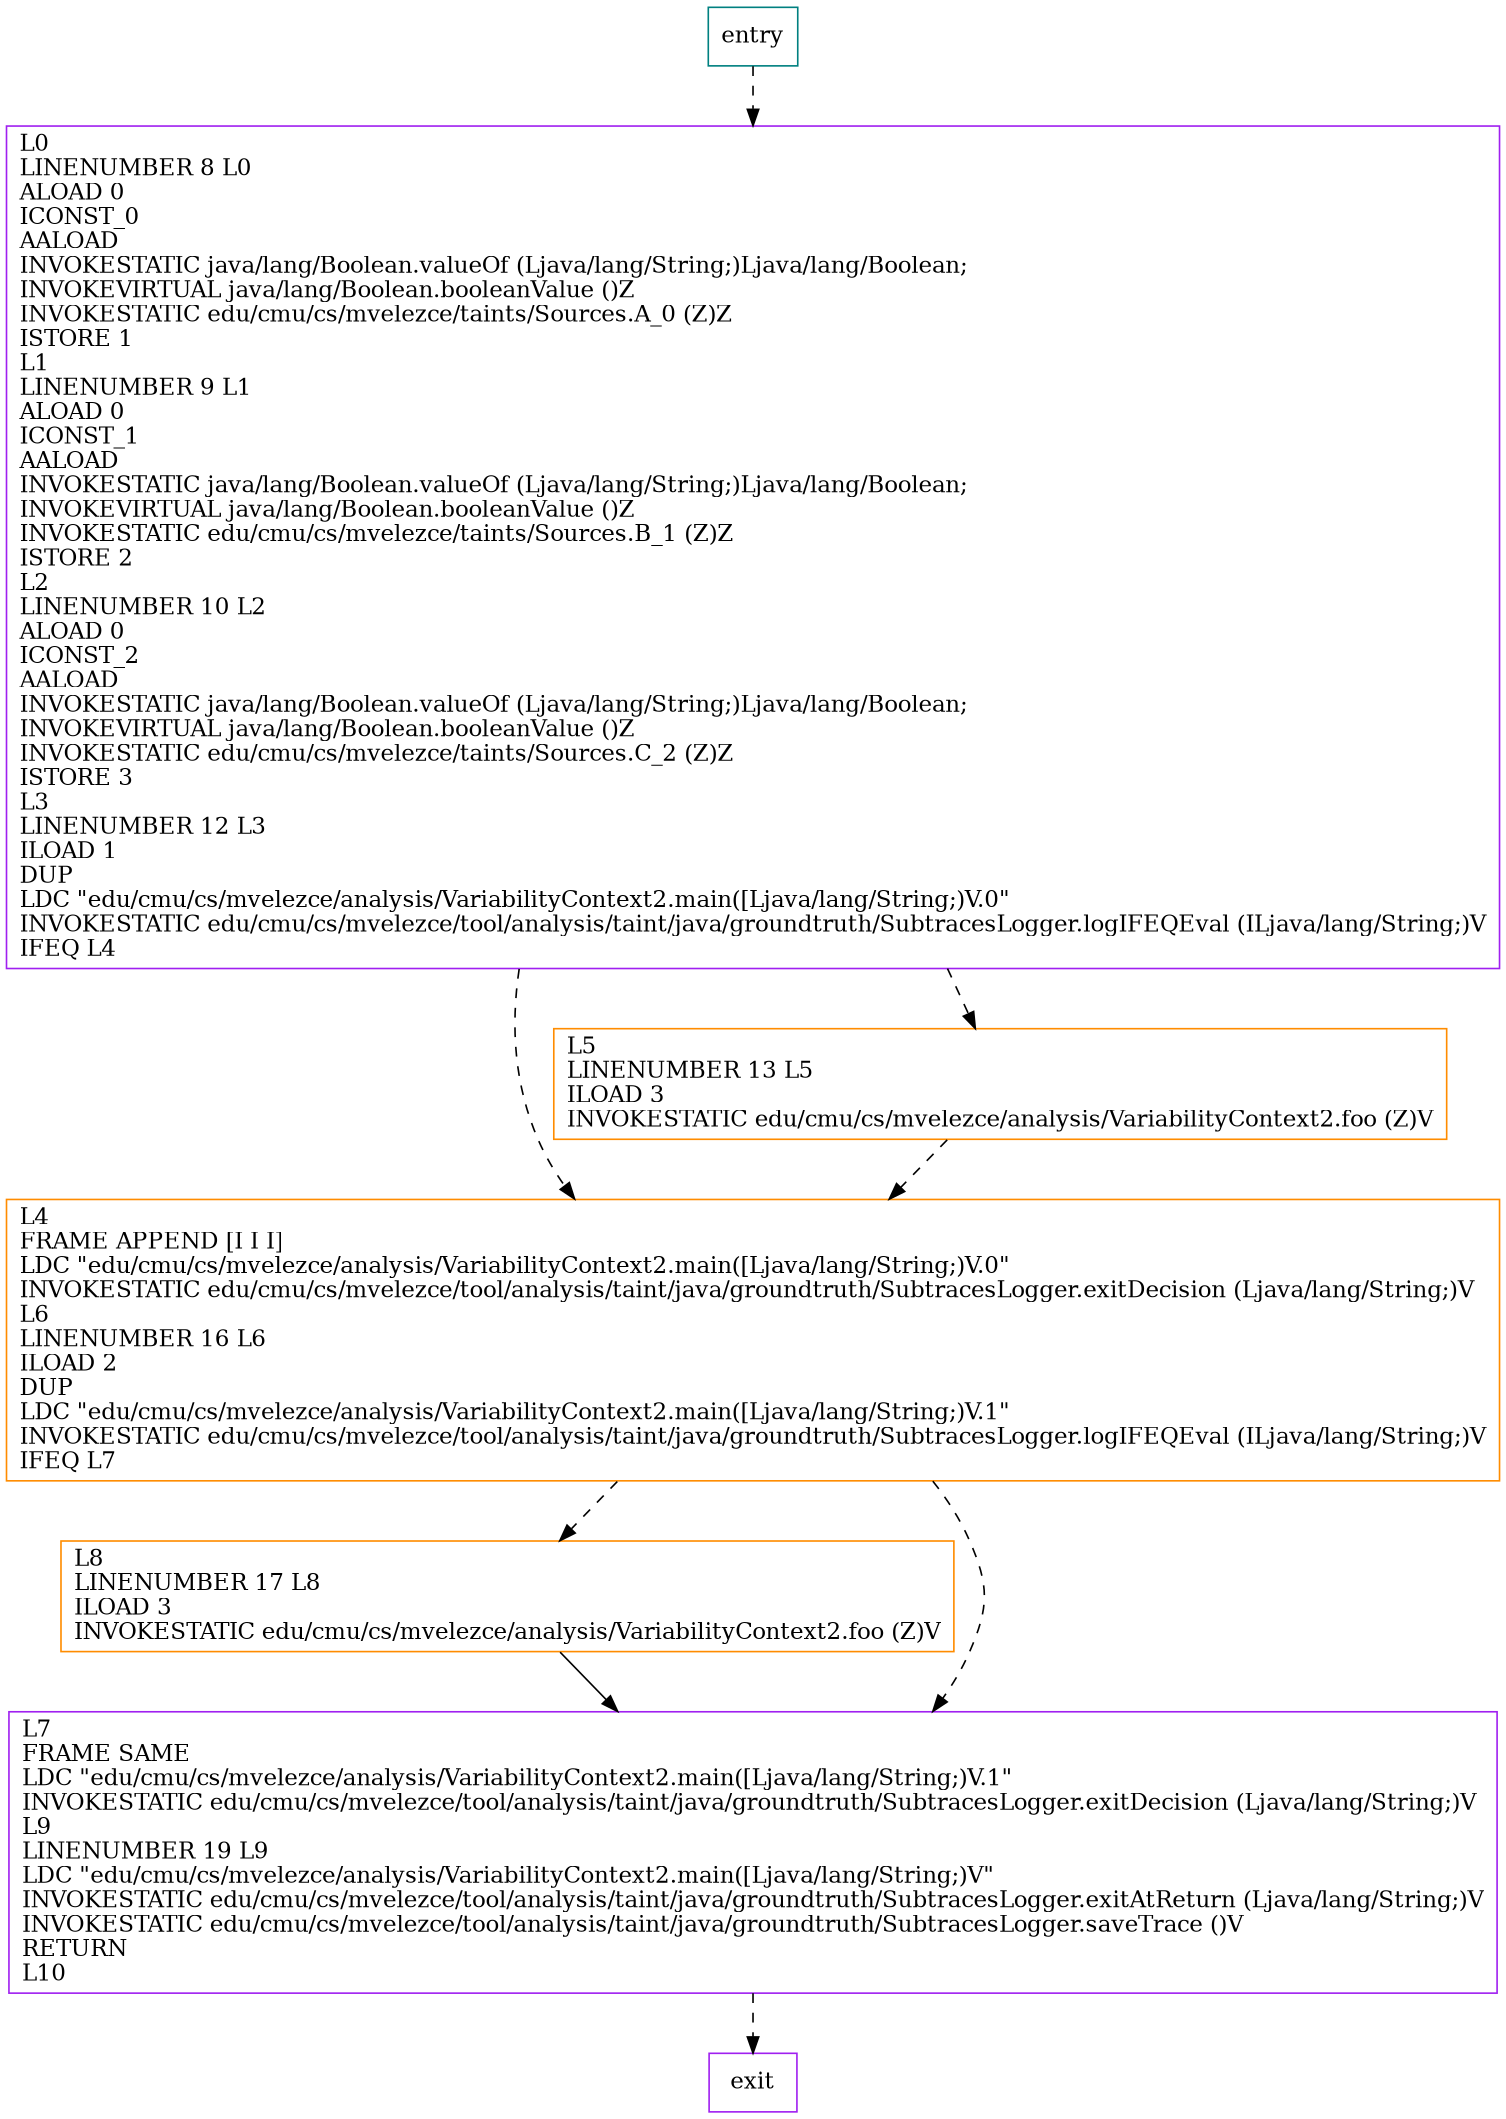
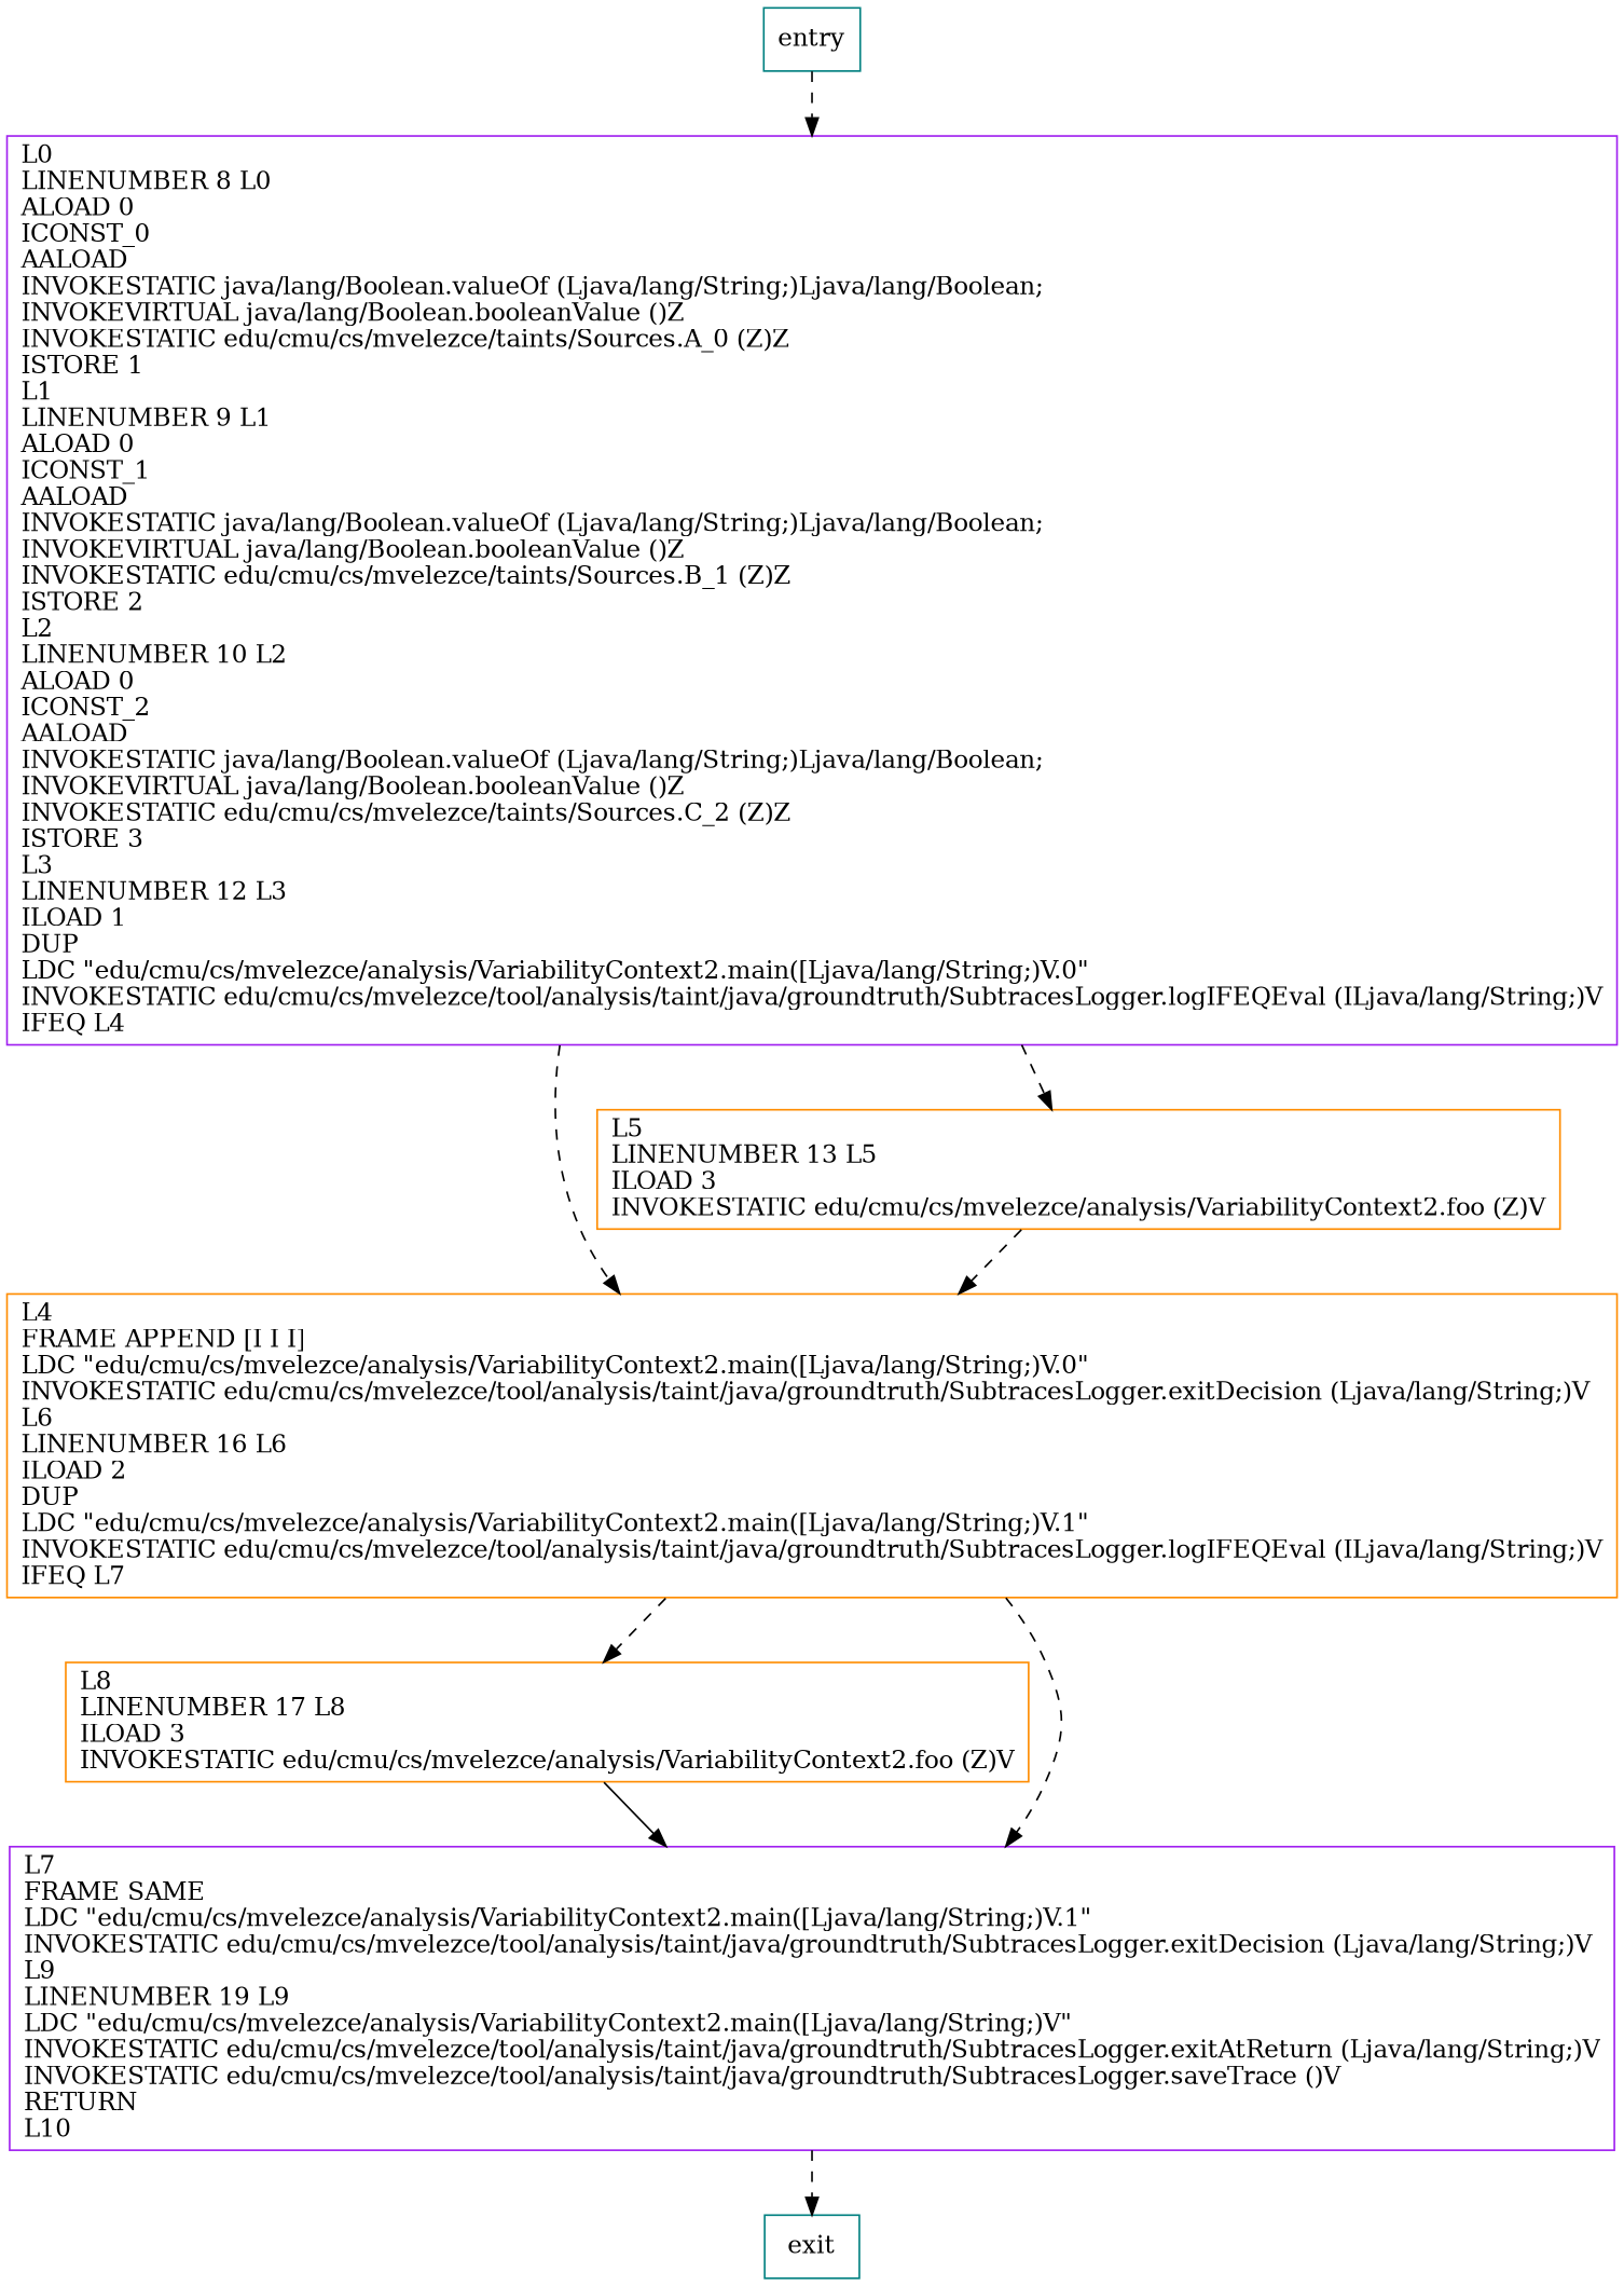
  digraph {
    node [shape=record color=darkorange]
    edge [style=dashed]
    n1 [label="L4\lFRAME APPEND [I I I]\lLDC \"edu/cmu/cs/mvelezce/analysis/VariabilityContext2.main([Ljava/lang/String;)V.0\"\lINVOKESTATIC edu/cmu/cs/mvelezce/tool/analysis/taint/java/groundtruth/SubtracesLogger.exitDecision (Ljava/lang/String;)V\lL6\lLINENUMBER 16 L6\lILOAD 2\lDUP\lLDC \"edu/cmu/cs/mvelezce/analysis/VariabilityContext2.main([Ljava/lang/String;)V.1\"\lINVOKESTATIC edu/cmu/cs/mvelezce/tool/analysis/taint/java/groundtruth/SubtracesLogger.logIFEQEval (ILjava/lang/String;)V\lIFEQ L7\l"]
    n2 [label="L8\lLINENUMBER 17 L8\lILOAD 3\lINVOKESTATIC edu/cmu/cs/mvelezce/analysis/VariabilityContext2.foo (Z)V\l"]
    n3 [label="L7\lFRAME SAME\lLDC \"edu/cmu/cs/mvelezce/analysis/VariabilityContext2.main([Ljava/lang/String;)V.1\"\lINVOKESTATIC edu/cmu/cs/mvelezce/tool/analysis/taint/java/groundtruth/SubtracesLogger.exitDecision (Ljava/lang/String;)V\lL9\lLINENUMBER 19 L9\lLDC \"edu/cmu/cs/mvelezce/analysis/VariabilityContext2.main([Ljava/lang/String;)V\"\lINVOKESTATIC edu/cmu/cs/mvelezce/tool/analysis/taint/java/groundtruth/SubtracesLogger.exitAtReturn (Ljava/lang/String;)V\lINVOKESTATIC edu/cmu/cs/mvelezce/tool/analysis/taint/java/groundtruth/SubtracesLogger.saveTrace ()V\lRETURN\lL10\l" color=purple]
    n4 [label="L5\lLINENUMBER 13 L5\lILOAD 3\lINVOKESTATIC edu/cmu/cs/mvelezce/analysis/VariabilityContext2.foo (Z)V\l"]
    n5 [label="L0\lLINENUMBER 8 L0\lALOAD 0\lICONST_0\lAALOAD\lINVOKESTATIC java/lang/Boolean.valueOf (Ljava/lang/String;)Ljava/lang/Boolean;\lINVOKEVIRTUAL java/lang/Boolean.booleanValue ()Z\lINVOKESTATIC edu/cmu/cs/mvelezce/taints/Sources.A_0 (Z)Z\lISTORE 1\lL1\lLINENUMBER 9 L1\lALOAD 0\lICONST_1\lAALOAD\lINVOKESTATIC java/lang/Boolean.valueOf (Ljava/lang/String;)Ljava/lang/Boolean;\lINVOKEVIRTUAL java/lang/Boolean.booleanValue ()Z\lINVOKESTATIC edu/cmu/cs/mvelezce/taints/Sources.B_1 (Z)Z\lISTORE 2\lL2\lLINENUMBER 10 L2\lALOAD 0\lICONST_2\lAALOAD\lINVOKESTATIC java/lang/Boolean.valueOf (Ljava/lang/String;)Ljava/lang/Boolean;\lINVOKEVIRTUAL java/lang/Boolean.booleanValue ()Z\lINVOKESTATIC edu/cmu/cs/mvelezce/taints/Sources.C_2 (Z)Z\lISTORE 3\lL3\lLINENUMBER 12 L3\lILOAD 1\lDUP\lLDC \"edu/cmu/cs/mvelezce/analysis/VariabilityContext2.main([Ljava/lang/String;)V.0\"\lINVOKESTATIC edu/cmu/cs/mvelezce/tool/analysis/taint/java/groundtruth/SubtracesLogger.logIFEQEval (ILjava/lang/String;)V\lIFEQ L4\l" color=purple]
-   exit [color=purple]
+   exit [color=teal]
    entry [color=teal]
    n1 -> n2
    n1 -> n3
    n2 -> n3 [style=solid]
    n3 -> exit
    n4 -> n1
    n5 -> n1
    n5 -> n4
    entry -> n5
  }
